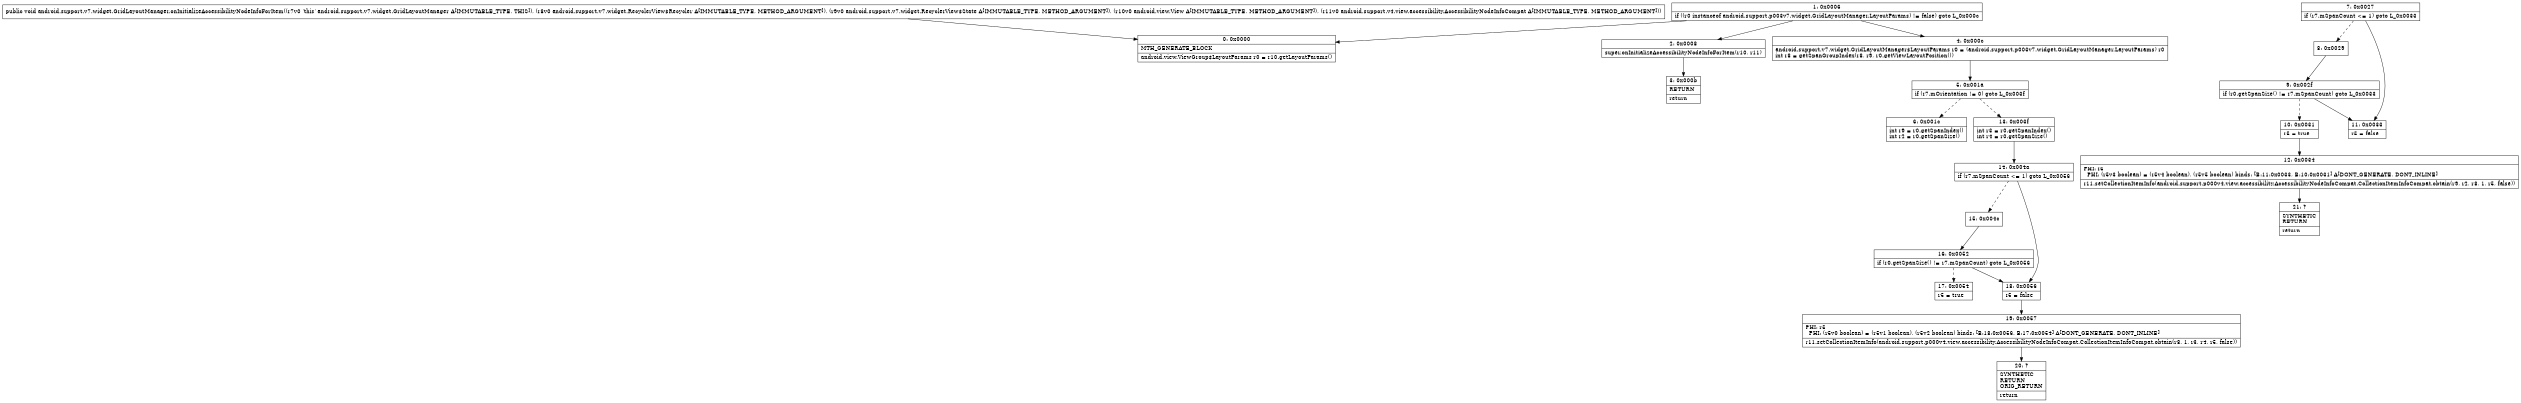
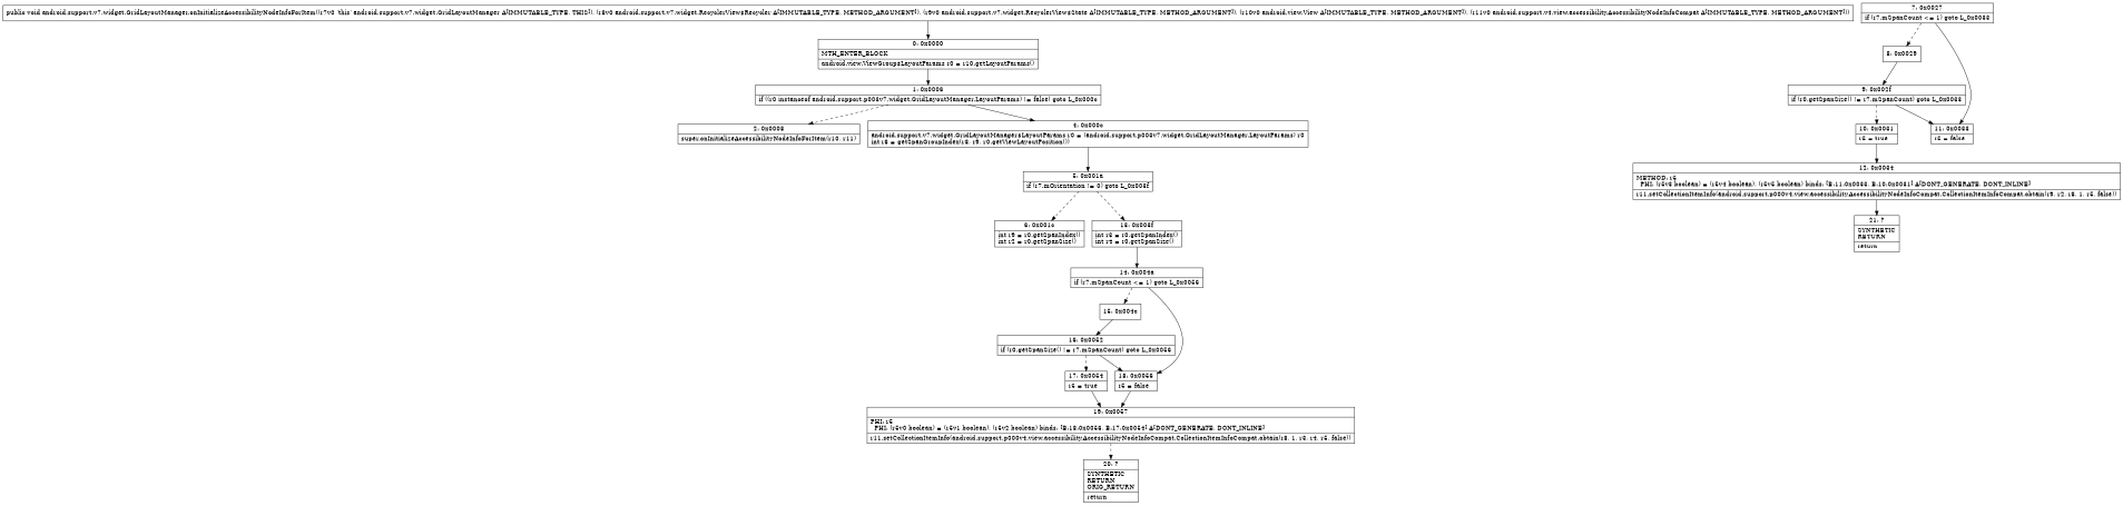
  digraph {
    node [shape=record]
-   n1 [label="{0\:\ 0x0000|MTH_GENERATE_BLOCK\l|android.view.ViewGroup$LayoutParams r0 = r10.getLayoutParams()\l}"]
+   n1 [label="{0\:\ 0x0000|MTH_ENTER_BLOCK\l|android.view.ViewGroup$LayoutParams r0 = r10.getLayoutParams()\l}"]
    n2 [label="{1\:\ 0x0006|if ((r0 instanceof android.support.p003v7.widget.GridLayoutManager.LayoutParams) != false) goto L_0x000c\l}"]
    n3 [label="{2\:\ 0x0008|super.onInitializeAccessibilityNodeInfoForItem(r10, r11)\l}"]
    n4 [label="{4\:\ 0x000c|android.support.v7.widget.GridLayoutManager$LayoutParams r0 = (android.support.p003v7.widget.GridLayoutManager.LayoutParams) r0\lint r8 = getSpanGroupIndex(r8, r9, r0.getViewLayoutPosition())\l}"]
-   n5 [label="{3\:\ 0x000b|RETURN\l|return\l}"]
    n6 [label="{5\:\ 0x001a|if (r7.mOrientation != 0) goto L_0x003f\l}"]
    n7 [label="{6\:\ 0x001c|int r9 = r0.getSpanIndex()\lint r2 = r0.getSpanSize()\l}"]
    n8 [label="{13\:\ 0x003f|int r3 = r0.getSpanIndex()\lint r4 = r0.getSpanSize()\l}"]
    n9 [label="{14\:\ 0x004a|if (r7.mSpanCount \<= 1) goto L_0x0056\l}"]
    n10 [label="{7\:\ 0x0027|if (r7.mSpanCount \<= 1) goto L_0x0033\l}"]
    n11 [label="{8\:\ 0x0029}"]
    n12 [label="{11\:\ 0x0033|r5 = false\l}"]
    n13 [label="{9\:\ 0x002f|if (r0.getSpanSize() != r7.mSpanCount) goto L_0x0033\l}"]
    n14 [label="{10\:\ 0x0031|r5 = true\l}"]
-   n15 [label="{12\:\ 0x0034|PHI: r5 \l  PHI: (r5v3 boolean) = (r5v4 boolean), (r5v5 boolean) binds: [B:11:0x0033, B:10:0x0031] A[DONT_GENERATE, DONT_INLINE]\l|r11.setCollectionItemInfo(android.support.p000v4.view.accessibility.AccessibilityNodeInfoCompat.CollectionItemInfoCompat.obtain(r9, r2, r8, 1, r5, false))\l}"]
+   n15 [label="{12\:\ 0x0034|METHOD: r5 \l  PHI: (r5v3 boolean) = (r5v4 boolean), (r5v5 boolean) binds: [B:11:0x0033, B:10:0x0031] A[DONT_GENERATE, DONT_INLINE]\l|r11.setCollectionItemInfo(android.support.p000v4.view.accessibility.AccessibilityNodeInfoCompat.CollectionItemInfoCompat.obtain(r9, r2, r8, 1, r5, false))\l}"]
    n16 [label="{21\:\ ?|SYNTHETIC\lRETURN\l|return\l}"]
    n17 [label="{15\:\ 0x004c}"]
    n18 [label="{18\:\ 0x0056|r5 = false\l}"]
    n19 [label="{16\:\ 0x0052|if (r0.getSpanSize() != r7.mSpanCount) goto L_0x0056\l}"]
    n20 [label="{19\:\ 0x0057|PHI: r5 \l  PHI: (r5v0 boolean) = (r5v1 boolean), (r5v2 boolean) binds: [B:18:0x0056, B:17:0x0054] A[DONT_GENERATE, DONT_INLINE]\l|r11.setCollectionItemInfo(android.support.p000v4.view.accessibility.AccessibilityNodeInfoCompat.CollectionItemInfoCompat.obtain(r8, 1, r3, r4, r5, false))\l}"]
    n21 [label="{17\:\ 0x0054|r5 = true\l}"]
    n22 [label="{20\:\ ?|SYNTHETIC\lRETURN\lORIG_RETURN\l|return\l}"]
    n23 [label="{public void android.support.v7.widget.GridLayoutManager.onInitializeAccessibilityNodeInfoForItem((r7v0 'this' android.support.v7.widget.GridLayoutManager A[IMMUTABLE_TYPE, THIS]), (r8v0 android.support.v7.widget.RecyclerView$Recycler A[IMMUTABLE_TYPE, METHOD_ARGUMENT]), (r9v0 android.support.v7.widget.RecyclerView$State A[IMMUTABLE_TYPE, METHOD_ARGUMENT]), (r10v0 android.view.View A[IMMUTABLE_TYPE, METHOD_ARGUMENT]), (r11v0 android.support.v4.view.accessibility.AccessibilityNodeInfoCompat A[IMMUTABLE_TYPE, METHOD_ARGUMENT])) }"]
-   n2 -> n1
-   n2 -> n3 [style=solid]
+   n1 -> n2
+   n2 -> n3 [style=dashed]
    n2 -> n4
-   n3 -> n5
    n4 -> n6
    n6 -> n7 [style=dashed]
    n6 -> n8 [style=dashed]
    n8 -> n9
    n9 -> n17 [style=dashed]
    n9 -> n18
    n10 -> n11 [style=dashed]
    n10 -> n12
    n11 -> n13
    n13 -> n12
    n13 -> n14 [style=dashed]
    n14 -> n15
    n15 -> n16
    n17 -> n19
    n18 -> n20
    n19 -> n18
    n19 -> n21 [style=dashed]
-   n20 -> n22
+   n20 -> n22 [style=dashed]
+   n21 -> n20
    n23 -> n1
  }
